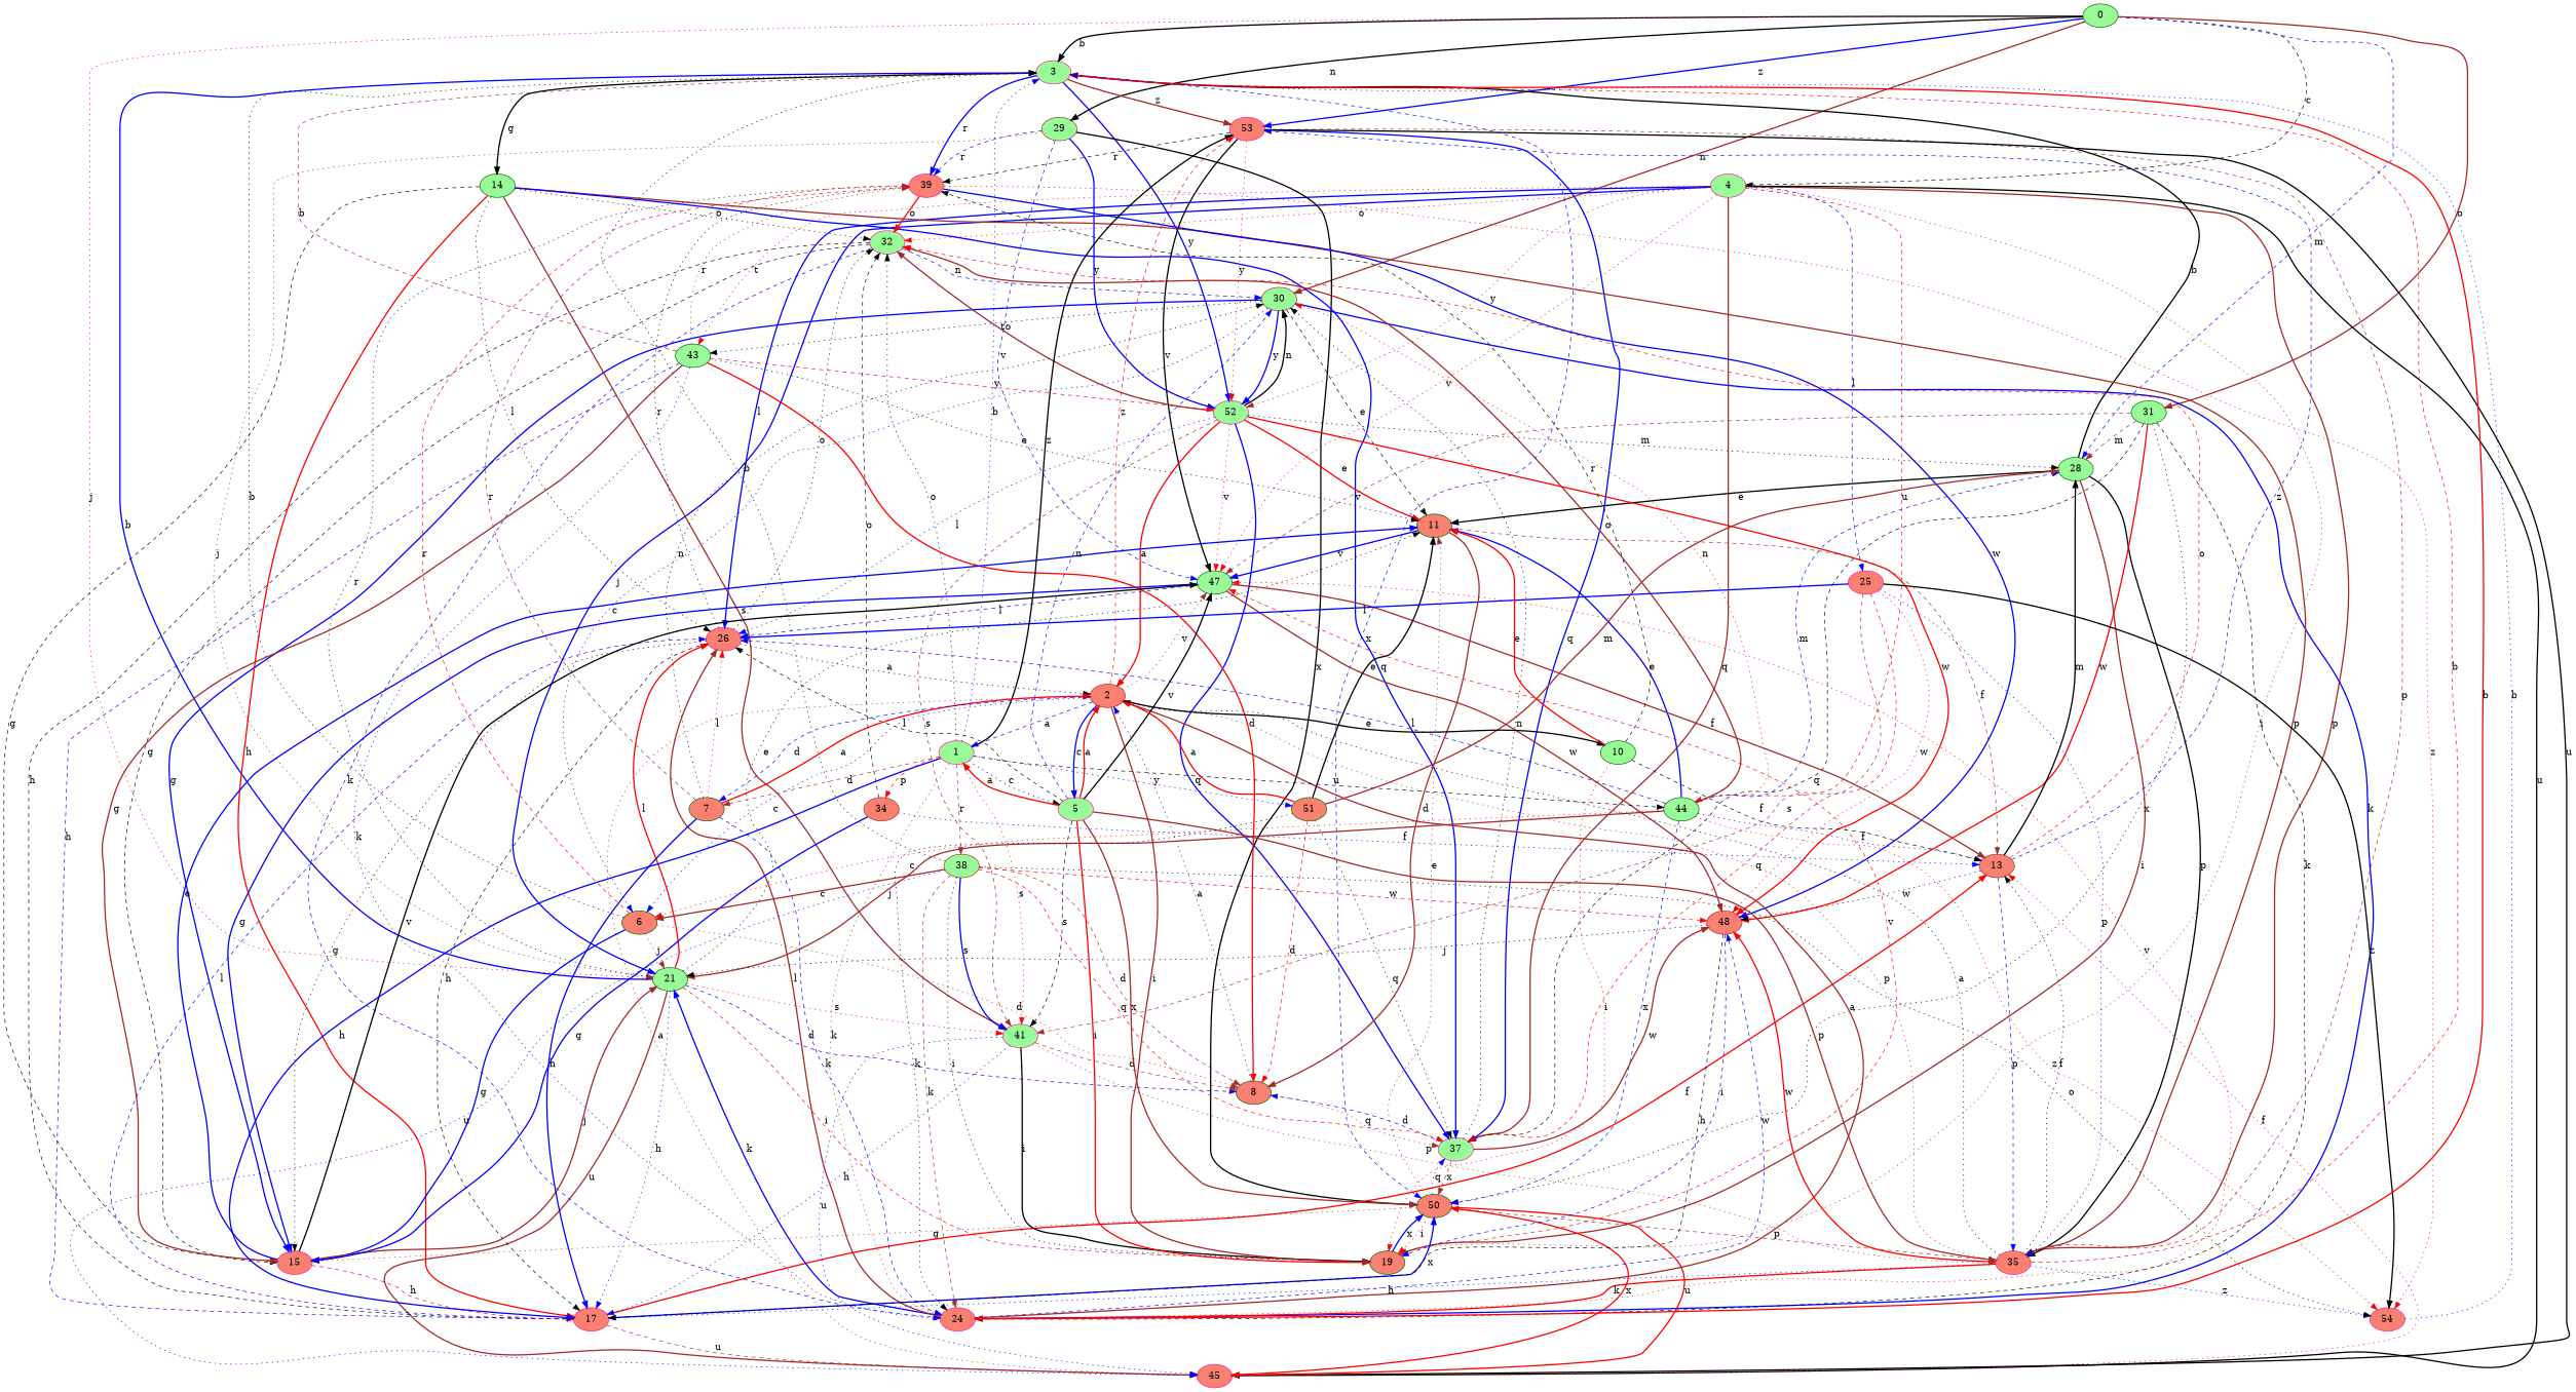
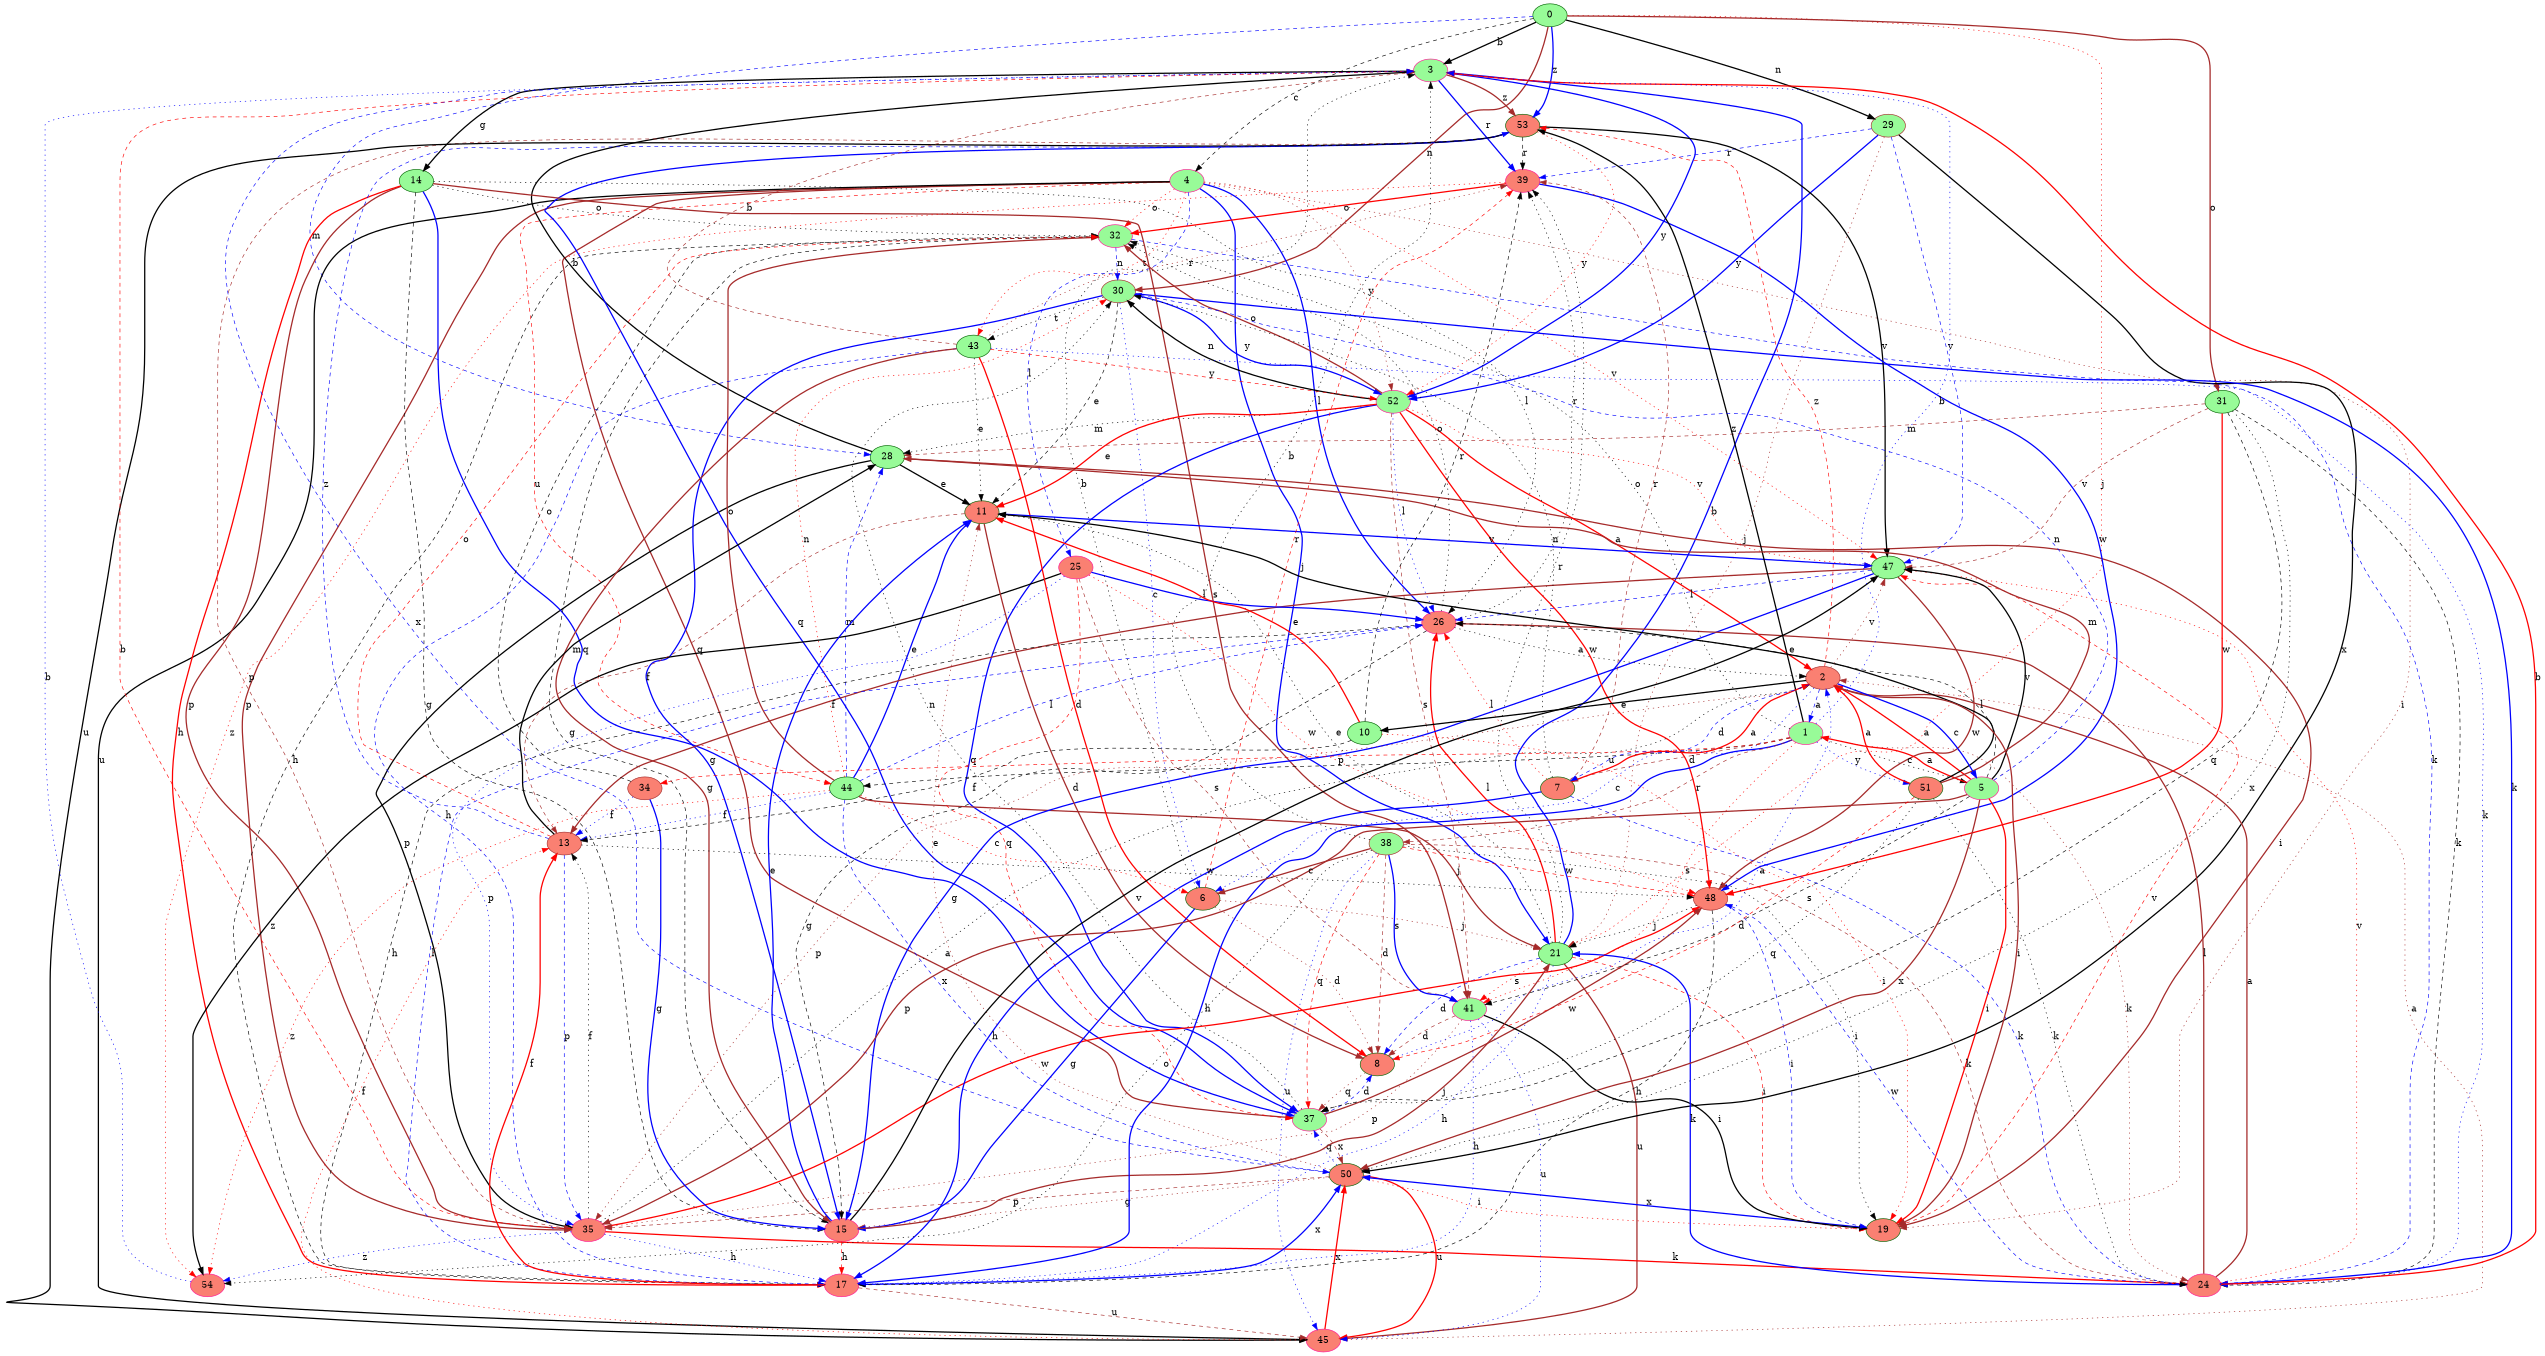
  strict digraph {
    node [color=deeppink fillcolor=salmon style=filled]
    edge [color=blue style=bold]
    0 [color=darkgreen fillcolor=palegreen]
    3 [fillcolor=palegreen]
    4 [fillcolor=palegreen]
    21 [color=darkgreen fillcolor=palegreen]
    28 [color=darkgreen fillcolor=palegreen]
    29 [color=brown fillcolor=palegreen]
    30 [color=brown fillcolor=palegreen]
    31 [color=darkgreen fillcolor=palegreen]
-   53
+   53 [color=darkgreen]
    14 [color=darkgreen fillcolor=palegreen]
    39
    50 [color=darkgreen]
    52 [fillcolor=palegreen]
    32 [fillcolor=palegreen]
    44 [color=darkgreen fillcolor=palegreen]
    19 [color=darkgreen]
    35
    47 [color=darkgreen fillcolor=palegreen]
    25
    26
    37 [fillcolor=palegreen]
    43 [color=darkgreen fillcolor=palegreen]
    45
    17
    41 [fillcolor=palegreen]
    8 [color=darkgreen]
    11 [color=darkgreen]
    24
    6 [color=darkgreen]
    15
    48 [color=brown]
    1 [fillcolor=palegreen]
    5 [fillcolor=palegreen]
    7 [color=darkgreen]
    34 [color=brown]
    38 [color=brown fillcolor=palegreen]
    51 [color=darkgreen]
    2 [color=brown]
    13 [color=brown]
    54
    10 [color=darkgreen fillcolor=palegreen]
    0 -> 3 [color=black label=b]
    0 -> 4 [color=black label=c style=dashed]
    0 -> 21 [color=red label=j style=dotted]
    0 -> 28 [label=m style=dashed]
    0 -> 29 [color=black label=n]
    0 -> 30 [color=brown label=n]
    0 -> 31 [color=brown label=o]
    0 -> 53 [label=z]
    3 -> 53 [color=brown label=z]
    3 -> 14 [color=black label=g]
    3 -> 39 [label=r]
-   3 -> 50 [label=x style=dashed]
+   50 -> 3 [label=x style=dashed]
    3 -> 52 [label=y]
    4 -> 21 [label=j]
    4 -> 52 [color=brown label=y style=dotted]
    4 -> 32 [color=red label=o style=dotted]
    4 -> 44 [color=red label=u style=dashed]
    4 -> 19 [color=brown label=i style=dotted]
    4 -> 35 [color=brown label=p]
    4 -> 47 [color=red label=v style=dotted]
    4 -> 25 [label=l style=dashed]
    4 -> 26 [label=l]
    4 -> 37 [color=brown label=q]
    4 -> 43 [color=red label=t style=dotted]
    4 -> 45 [color=black label=u]
    21 -> 3 [label=b]
    21 -> 39 [color=black label=r style=dotted]
    21 -> 19 [color=red label=i style=dashed]
    21 -> 26 [color=red label=l]
    21 -> 45 [color=brown label=u]
    21 -> 17 [label=h style=dotted]
    21 -> 41 [color=red label=s style=dotted]
    21 -> 8 [label=d style=dashed]
    21 -> 11 [color=black label=e style=dotted]
    28 -> 3 [color=black label=b]
    28 -> 19 [color=brown label=i]
    28 -> 35 [color=black label=p]
    28 -> 11 [color=black label=e]
    29 -> 21 [color=brown label=j style=dotted]
    29 -> 39 [label=r style=dashed]
    29 -> 50 [color=black label=x]
    29 -> 52 [label=y]
    29 -> 47 [label=v style=dashed]
    30 -> 52 [label=y]
    30 -> 43 [color=black label=t style=dotted]
    30 -> 11 [color=black label=e style=dashed]
    30 -> 24 [label=k]
    30 -> 6 [label=c style=dotted]
    30 -> 15 [label=g]
    31 -> 28 [color=brown label=m style=dashed]
    31 -> 50 [color=black label=x style=dotted]
    31 -> 47 [color=brown label=v style=dashed]
    31 -> 37 [color=black label=q style=dashed]
    31 -> 24 [color=black label=k style=dashed]
    31 -> 48 [color=red label=w]
    53 -> 39 [color=black label=r style=dashed]
    53 -> 52 [color=red label=y style=dotted]
    53 -> 35 [color=brown label=p style=dashed]
    53 -> 47 [color=black label=v]
    53 -> 37 [label=q]
    53 -> 45 [color=black label=u]
    14 -> 32 [color=black label=o style=dotted]
    14 -> 35 [color=brown label=p]
    14 -> 26 [color=black label=l style=dotted]
    14 -> 37 [label=q]
    14 -> 17 [color=red label=h]
    14 -> 41 [color=brown label=s]
    14 -> 15 [color=black label=g style=dashed]
    39 -> 32 [color=red label=o]
    39 -> 48 [label=w]
    39 -> 54 [color=red label=z style=dotted]
    50 -> 19 [color=red label=i style=dotted]
    50 -> 35 [color=brown label=p style=dashed]
    50 -> 37 [label=q style=dotted]
    50 -> 45 [color=red label=u]
    50 -> 11 [color=brown label=e style=dotted]
    50 -> 15 [color=brown label=g style=dotted]
    52 -> 28 [color=black label=m style=dotted]
    52 -> 30 [color=black label=n]
    52 -> 32 [color=brown label=o]
    52 -> 47 [color=red label=v style=dotted]
    52 -> 26 [label=l style=dotted]
    52 -> 37 [label=q]
    52 -> 41 [color=brown label=s style=dashed]
    52 -> 11 [color=red label=e]
    52 -> 48 [color=red label=w]
    52 -> 2 [color=red label=a]
    32 -> 30 [label=n style=dashed]
    32 -> 17 [color=black label=h style=dashed]
    32 -> 24 [label=k style=dashed]
    32 -> 15 [color=black label=g style=dashed]
    44 -> 21 [color=brown label=j]
    44 -> 28 [label=m style=dashed]
    44 -> 30 [color=red label=n style=dotted]
    44 -> 50 [label=x style=dashed]
    44 -> 32 [color=brown label=o]
    44 -> 26 [label=l style=dashed]
    44 -> 11 [label=e]
    44 -> 6 [color=red label=c style=dotted]
    44 -> 13 [label=f style=dotted]
    44 -> 54 [color=red label=z style=dotted]
    19 -> 50 [label=x]
    19 -> 47 [color=red label=v style=dashed]
    35 -> 3 [color=red label=b style=dashed]
    35 -> 17 [label=h style=dotted]
    35 -> 24 [color=red label=k]
    35 -> 48 [color=red label=w]
    35 -> 2 [color=black label=a style=dotted]
    35 -> 13 [color=black label=f style=dotted]
    35 -> 54 [label=z style=dotted]
    47 -> 26 [label=l style=dashed]
    47 -> 15 [label=g]
    47 -> 48 [color=brown label=w]
    47 -> 13 [color=brown label=f]
    25 -> 35 [label=p style=dotted]
    25 -> 26 [label=l]
    25 -> 37 [color=red label=q style=dashed]
    25 -> 41 [color=brown label=s style=dashed]
    25 -> 48 [color=red label=w style=dotted]
    25 -> 54 [color=black label=z]
    26 -> 39 [color=black label=r style=dotted]
    26 -> 32 [color=black label=o style=dotted]
    26 -> 17 [color=black label=h style=dashed]
-   26 -> 15 [color=black label=g style=dotted]
+   26 -> 15 [color=black label=g style=dashed]
    26 -> 2 [color=black label=a style=dotted]
    37 -> 30 [color=black label=n style=dotted]
    37 -> 50 [color=brown label=x style=dashed]
    37 -> 8 [label=d style=dashed]
    37 -> 48 [color=brown label=w]
    43 -> 3 [color=brown label=b style=dashed]
    43 -> 39 [color=brown label=r style=dotted]
    43 -> 52 [color=red label=y style=dashed]
    43 -> 17 [label=h style=dashed]
    43 -> 8 [color=red label=d]
    43 -> 11 [color=black label=e style=dotted]
    43 -> 24 [label=k style=dotted]
    43 -> 15 [color=brown label=g]
    45 -> 50 [color=red label=x]
    45 -> 2 [color=brown label=a style=dotted]
    45 -> 13 [color=red label=f style=dotted]
    17 -> 50 [label=x]
    17 -> 26 [label=l style=dashed]
    17 -> 45 [color=brown label=u style=dashed]
    17 -> 13 [color=red label=f]
    41 -> 19 [color=black label=i]
    41 -> 35 [color=brown label=p style=dotted]
    41 -> 45 [label=u style=dotted]
    41 -> 17 [label=h style=dotted]
    41 -> 8 [color=brown label=d style=dashed]
    8 -> 37 [color=brown label=q style=dotted]
    8 -> 2 [label=a style=dotted]
    11 -> 47 [label=v]
    11 -> 8 [color=brown label=d]
    11 -> 13 [color=brown label=f style=dashed]
    24 -> 3 [color=red label=b]
    24 -> 21 [label=k]
    24 -> 47 [color=red label=v style=dotted]
    24 -> 26 [color=brown label=l]
    24 -> 48 [label=w style=dashed]
    24 -> 2 [color=brown label=a]
    6 -> 3 [color=black label=b style=dotted]
    6 -> 21 [color=brown label=j style=dotted]
    6 -> 39 [color=red label=r style=dashed]
    6 -> 8 [color=brown label=d style=dotted]
    6 -> 15 [label=g]
    15 -> 21 [color=brown label=j]
    15 -> 47 [color=black label=v]
    15 -> 17 [color=red label=h style=dashed]
    15 -> 11 [label=e]
    48 -> 21 [color=black label=j style=dotted]
    48 -> 19 [label=i style=dashed]
    48 -> 17 [color=black label=h style=dashed]
    1 -> 3 [label=b style=dotted]
    1 -> 53 [color=black label=z]
    1 -> 32 [color=black label=o style=dotted]
    1 -> 44 [color=black label=u style=dashed]
    1 -> 17 [label=h]
    1 -> 41 [color=red label=s style=dotted]
    1 -> 24 [color=brown label=k style=dotted]
    1 -> 5 [color=black label=c style=dotted]
    1 -> 7 [color=brown label=d style=dashed]
    1 -> 34 [color=red label=p style=dashed]
    1 -> 38 [color=brown label=r style=dashed]
    1 -> 51 [label=y style=dotted]
    5 -> 30 [label=n style=dashed]
    5 -> 50 [color=brown label=x]
    5 -> 19 [color=red label=i]
    5 -> 35 [color=brown label=p]
    5 -> 47 [color=black label=v]
    5 -> 26 [color=black label=l style=dashed]
    5 -> 41 [color=black label=s style=dashed]
    5 -> 1 [color=red label=a]
    5 -> 2 [color=red label=a]
    7 -> 30 [color=black label=n style=dotted]
    7 -> 39 [color=brown label=r style=dashed]
    7 -> 26 [color=red label=l style=dotted]
    7 -> 17 [label=h]
    7 -> 24 [label=k style=dashed]
    7 -> 2 [color=red label=a]
    34 -> 32 [color=black label=o style=dashed]
    34 -> 15 [label=g]
    34 -> 13 [label=f style=dotted]
    38 -> 3 [color=black label=b style=dotted]
    38 -> 19 [color=black label=i style=dotted]
    38 -> 37 [color=red label=q style=dashed]
    38 -> 45 [label=u style=dotted]
    38 -> 41 [label=s]
    38 -> 8 [color=brown label=d style=dashed]
    38 -> 24 [color=brown label=k style=dashed]
    38 -> 6 [color=brown label=c]
    38 -> 48 [color=red label=w style=dashed]
    38 -> 54 [color=black label=o style=dotted]
    51 -> 28 [color=brown label=m]
    51 -> 37 [color=black label=q style=dotted]
    51 -> 8 [color=red label=d style=dashed]
    51 -> 11 [color=black label=e]
    51 -> 24 [color=black label=k style=dotted]
    51 -> 2 [color=red label=a]
    2 -> 53 [color=red label=z style=dashed]
    2 -> 19 [color=brown label=i]
    2 -> 35 [color=brown label=p style=dotted]
    2 -> 47 [color=brown label=v style=dotted]
    2 -> 6 [label=c style=dotted]
    2 -> 1 [label=a style=dashed]
    2 -> 5 [label=c]
    2 -> 7 [label=d style=dashed]
    2 -> 10 [color=black label=e]
    13 -> 28 [color=black label=m]
    13 -> 53 [label=z style=dashed]
    13 -> 32 [color=red label=o style=dashed]
    13 -> 35 [label=p style=dashed]
    13 -> 48 [color=black label=w style=dotted]
    54 -> 3 [label=b style=dotted]
    10 -> 39 [color=black label=r style=dashed]
    10 -> 19 [color=red label=i style=dotted]
    10 -> 11 [color=red label=e]
    10 -> 13 [color=black label=f style=dashed]
  }
